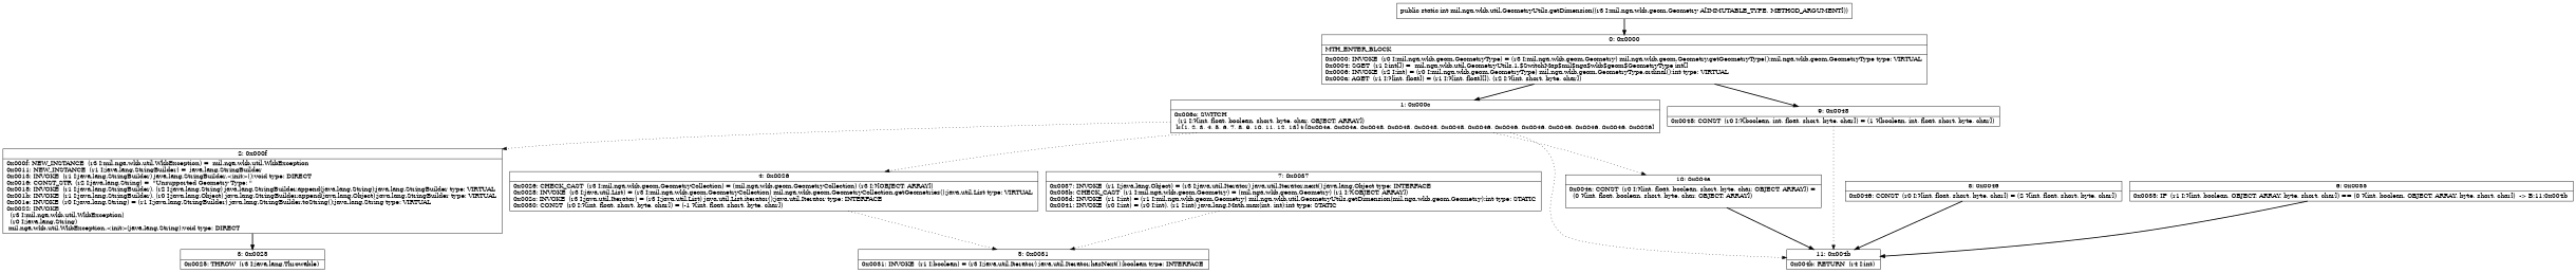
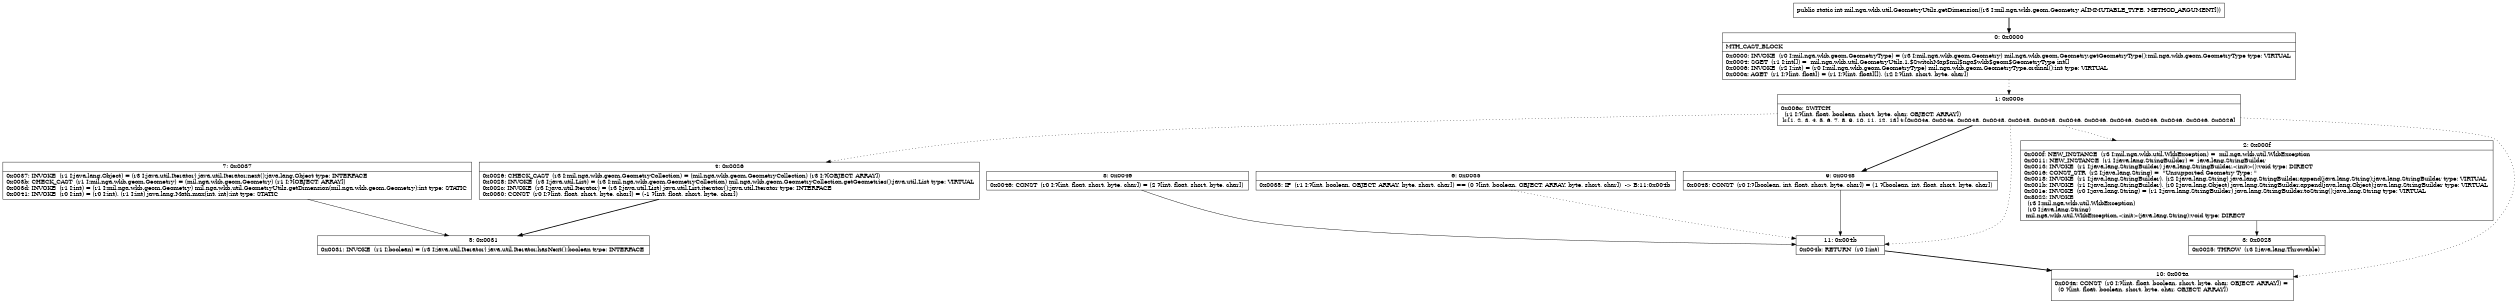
  digraph {
    node [shape=record]
    edge [style=dotted]
-   n1 [label="{0\:\ 0x0000|MTH_ENTER_BLOCK\l|0x0000: INVOKE  (r0 I:mil.nga.wkb.geom.GeometryType) = (r3 I:mil.nga.wkb.geom.Geometry) mil.nga.wkb.geom.Geometry.getGeometryType():mil.nga.wkb.geom.GeometryType type: VIRTUAL \l0x0004: SGET  (r1 I:int[]) =  mil.nga.wkb.util.GeometryUtils.1.$SwitchMap$mil$nga$wkb$geom$GeometryType int[] \l0x0006: INVOKE  (r2 I:int) = (r0 I:mil.nga.wkb.geom.GeometryType) mil.nga.wkb.geom.GeometryType.ordinal():int type: VIRTUAL \l0x000a: AGET  (r1 I:?[int, float]) = (r1 I:?[int, float][]), (r2 I:?[int, short, byte, char]) \l}"]
+   n1 [label="{0\:\ 0x0000|MTH_CAST_BLOCK\l|0x0000: INVOKE  (r0 I:mil.nga.wkb.geom.GeometryType) = (r3 I:mil.nga.wkb.geom.Geometry) mil.nga.wkb.geom.Geometry.getGeometryType():mil.nga.wkb.geom.GeometryType type: VIRTUAL \l0x0004: SGET  (r1 I:int[]) =  mil.nga.wkb.util.GeometryUtils.1.$SwitchMap$mil$nga$wkb$geom$GeometryType int[] \l0x0006: INVOKE  (r2 I:int) = (r0 I:mil.nga.wkb.geom.GeometryType) mil.nga.wkb.geom.GeometryType.ordinal():int type: VIRTUAL \l0x000a: AGET  (r1 I:?[int, float]) = (r1 I:?[int, float][]), (r2 I:?[int, short, byte, char]) \l}"]
    n2 [label="{1\:\ 0x000c|0x006c: SWITCH  \l  (r1 I:?[int, float, boolean, short, byte, char, OBJECT, ARRAY])\l k:[1, 2, 3, 4, 5, 6, 7, 8, 9, 10, 11, 12, 13] t:[0x004a, 0x004a, 0x0048, 0x0048, 0x0048, 0x0048, 0x0046, 0x0046, 0x0046, 0x0046, 0x0046, 0x0046, 0x0026] \l}"]
-   n3 [label="{2\:\ 0x000f|0x000f: NEW_INSTANCE  (r3 I:mil.nga.wkb.util.WkbException) =  mil.nga.wkb.util.WkbException \l0x0011: NEW_INSTANCE  (r1 I:java.lang.StringBuilder) =  java.lang.StringBuilder \l0x0013: INVOKE  (r1 I:java.lang.StringBuilder) java.lang.StringBuilder.\<init\>():void type: DIRECT \l0x0016: CONST_STR  (r2 I:java.lang.String) =  \"Unsupported Geometry Type: \" \l0x0018: INVOKE  (r1 I:java.lang.StringBuilder), (r2 I:java.lang.String) java.lang.StringBuilder.append(java.lang.String):java.lang.StringBuilder type: VIRTUAL \l0x001b: INVOKE  (r1 I:java.lang.StringBuilder), (r0 I:java.lang.Object) java.lang.StringBuilder.append(java.lang.Object):java.lang.StringBuilder type: VIRTUAL \l0x001e: INVOKE  (r0 I:java.lang.String) = (r1 I:java.lang.StringBuilder) java.lang.StringBuilder.toString():java.lang.String type: VIRTUAL \l0x0022: INVOKE  \l  (r3 I:mil.nga.wkb.util.WkbException)\l  (r0 I:java.lang.String)\l mil.nga.wkb.util.WkbException.\<init\>(java.lang.String):void type: DIRECT \l}"]
+   n3 [label="{2\:\ 0x000f|0x000f: NEW_INSTANCE  (r3 I:mil.nga.wkb.util.WkbException) =  mil.nga.wkb.util.WkbException \l0x0011: NEW_INSTANCE  (r1 I:java.lang.StringBuilder) =  java.lang.StringBuilder \l0x0013: INVOKE  (r1 I:java.lang.StringBuilder) java.lang.StringBuilder.\<init\>():void type: DIRECT \l0x0016: CONST_STR  (r2 I:java.lang.String) =  \"Unsupported Geometry Type: \" \l0x0018: INVOKE  (r1 I:java.lang.StringBuilder), (r2 I:java.lang.String) java.lang.StringBuilder.append(java.lang.String):java.lang.StringBuilder type: VIRTUAL \l0x001b: INVOKE  (r1 I:java.lang.StringBuilder), (r0 I:java.lang.Object) java.lang.StringBuilder.append(java.lang.Object):java.lang.StringBuilder type: VIRTUAL \l0x001e: INVOKE  (r0 I:java.lang.String) = (r1 I:java.lang.StringBuilder) java.lang.StringBuilder.toString():java.lang.String type: VIRTUAL \l0x8022: INVOKE  \l  (r3 I:mil.nga.wkb.util.WkbException)\l  (r0 I:java.lang.String)\l mil.nga.wkb.util.WkbException.\<init\>(java.lang.String):void type: DIRECT \l}"]
    n4 [label="{4\:\ 0x0026|0x0026: CHECK_CAST  (r3 I:mil.nga.wkb.geom.GeometryCollection) = (mil.nga.wkb.geom.GeometryCollection) (r3 I:?[OBJECT, ARRAY]) \l0x0028: INVOKE  (r3 I:java.util.List) = (r3 I:mil.nga.wkb.geom.GeometryCollection) mil.nga.wkb.geom.GeometryCollection.getGeometries():java.util.List type: VIRTUAL \l0x002c: INVOKE  (r3 I:java.util.Iterator) = (r3 I:java.util.List) java.util.List.iterator():java.util.Iterator type: INTERFACE \l0x0030: CONST  (r0 I:?[int, float, short, byte, char]) = (\-1 ?[int, float, short, byte, char]) \l}"]
    n5 [label="{9\:\ 0x0048|0x0048: CONST  (r0 I:?[boolean, int, float, short, byte, char]) = (1 ?[boolean, int, float, short, byte, char]) \l}"]
    n6 [label="{10\:\ 0x004a|0x004a: CONST  (r0 I:?[int, float, boolean, short, byte, char, OBJECT, ARRAY]) = \l  (0 ?[int, float, boolean, short, byte, char, OBJECT, ARRAY])\l \l}"]
-   n7 [label="{11\:\ 0x004b|0x004b: RETURN  (r4 I:int) \l}"]
+   n7 [label="{11\:\ 0x004b|0x004b: RETURN  (r0 I:int) \l}"]
    n8 [label="{3\:\ 0x0025|0x0025: THROW  (r3 I:java.lang.Throwable) \l}"]
    n9 [label="{5\:\ 0x0031|0x0031: INVOKE  (r1 I:boolean) = (r3 I:java.util.Iterator) java.util.Iterator.hasNext():boolean type: INTERFACE \l}"]
    n10 [label="{8\:\ 0x0046|0x0046: CONST  (r0 I:?[int, float, short, byte, char]) = (2 ?[int, float, short, byte, char]) \l}"]
    n11 [label="{6\:\ 0x0035|0x0035: IF  (r1 I:?[int, boolean, OBJECT, ARRAY, byte, short, char]) == (0 ?[int, boolean, OBJECT, ARRAY, byte, short, char])  \-\> B:11:0x004b \l}"]
    n12 [label="{7\:\ 0x0037|0x0037: INVOKE  (r1 I:java.lang.Object) = (r3 I:java.util.Iterator) java.util.Iterator.next():java.lang.Object type: INTERFACE \l0x003b: CHECK_CAST  (r1 I:mil.nga.wkb.geom.Geometry) = (mil.nga.wkb.geom.Geometry) (r1 I:?[OBJECT, ARRAY]) \l0x003d: INVOKE  (r1 I:int) = (r1 I:mil.nga.wkb.geom.Geometry) mil.nga.wkb.util.GeometryUtils.getDimension(mil.nga.wkb.geom.Geometry):int type: STATIC \l0x0041: INVOKE  (r0 I:int) = (r0 I:int), (r1 I:int) java.lang.Math.max(int, int):int type: STATIC \l}"]
    n13 [label="{public static int mil.nga.wkb.util.GeometryUtils.getDimension((r3 I:mil.nga.wkb.geom.Geometry A[IMMUTABLE_TYPE, METHOD_ARGUMENT])) }"]
-   n1 -> n2 [style=bold]
+   n1 -> n2
    n2 -> n3
    n2 -> n4
-   n1 -> n5 [style=bold]
+   n2 -> n5 [style=bold]
    n2 -> n6
    n2 -> n7
-   n3 -> n8 [style=bold]
-   n4 -> n9
-   n5 -> n7
-   n6 -> n7 [style=bold]
-   n10 -> n7 [style=bold]
-   n11 -> n7 [style=bold]
-   n12 -> n9
+   n3 -> n8 [style=solid]
+   n4 -> n9 [style=bold]
+   n5 -> n7 [style=solid]
+   n7 -> n6 [style=bold]
+   n10 -> n7 [style=solid]
+   n11 -> n7
+   n12 -> n9 [style=solid]
    n13 -> n1 [style=bold]
  }
